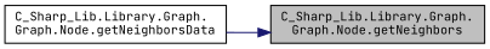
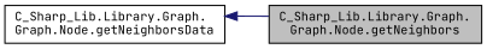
  digraph {
    rankdir=RL
    fontname="JetBrains Mono"
    node [color=black fontname="JetBrains Mono" fontsize=10 shape=record style=filled]
    n1 [fillcolor=grey75 fontcolor=black height=0.2 label="C_Sharp_Lib.Library.Graph.\lGraph.Node.getNeighbors" width=0.4]
    n2 [fillcolor=white height=0.2 label="C_Sharp_Lib.Library.Graph.\lGraph.Node.getNeighborsData" width=0.4]
-   n1 -> n2 [color=midnightblue dir=back fontname="JetBrains Mono" fontsize=10 labelfontname=Helvetica labelfontsize=10 style=solid]
+   n2 -> n1 [color=midnightblue dir=back fontname="JetBrains Mono" fontsize=10 labelfontname=Helvetica labelfontsize=10 style=solid]
  }
